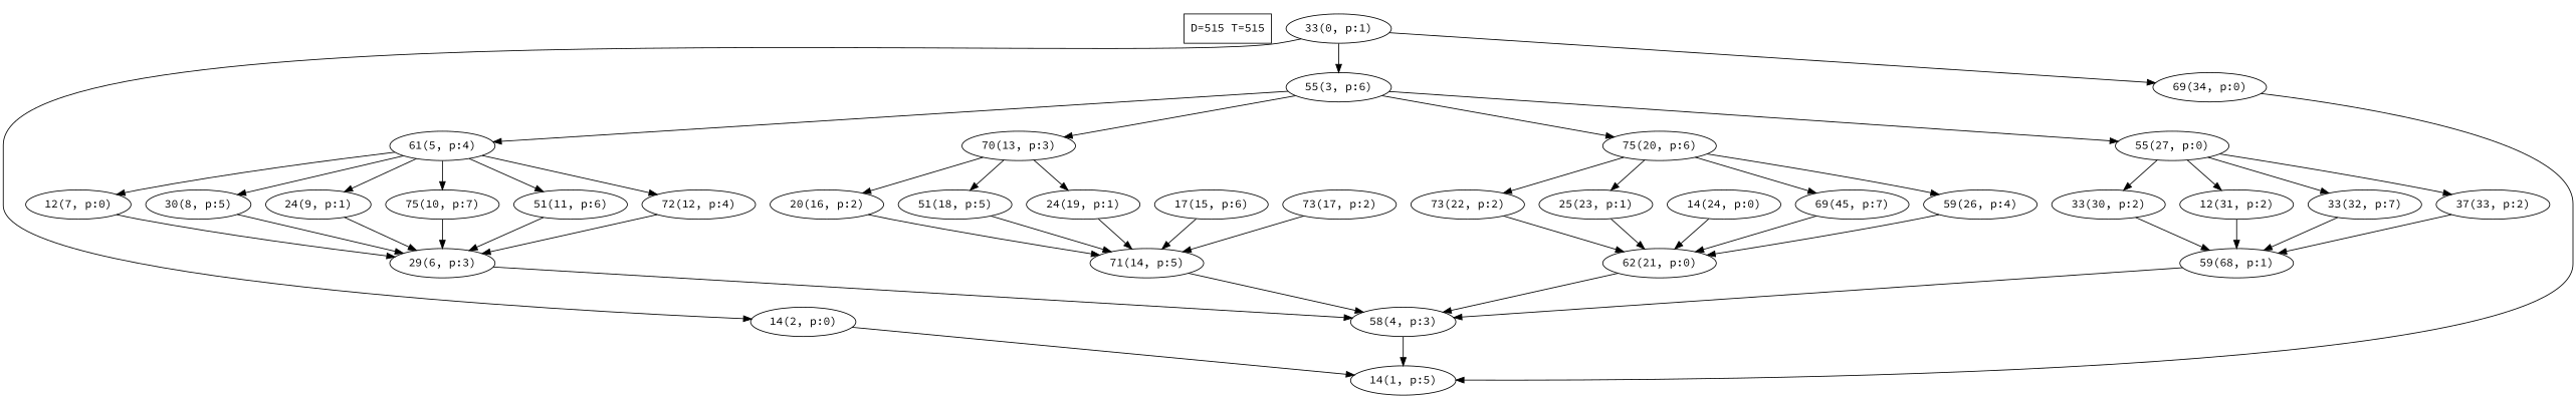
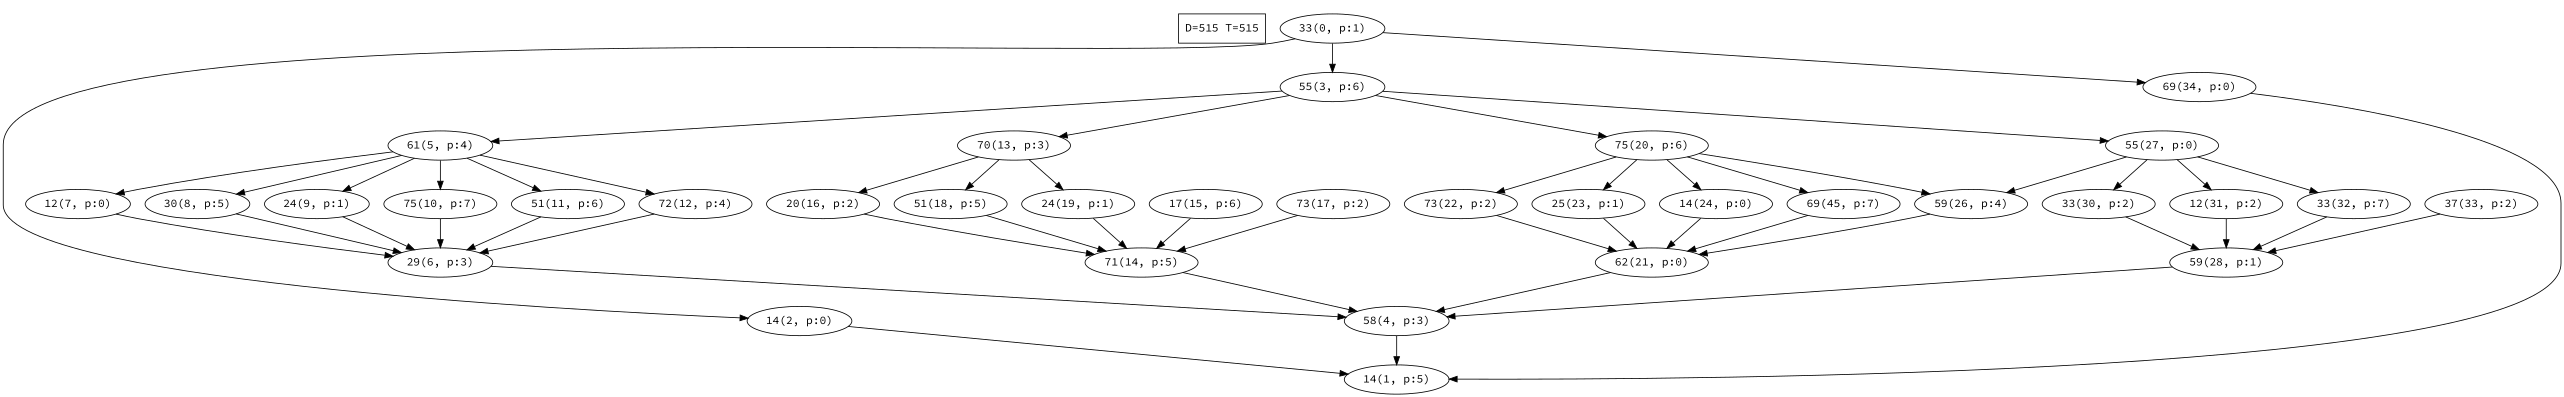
  digraph {
    fontname="Source Code Pro"
    node [fontname="Source Code Pro"]
    edge [fontname="Source Code Pro"]
    n1 [label="D=515 T=515" shape=box]
    n2 [label="33(0, p:1)"]
    n3 [label="14(2, p:0)"]
    n4 [label="55(3, p:6)"]
    n5 [label="69(34, p:0)"]
    n6 [label="14(1, p:5)"]
    n7 [label="61(5, p:4)"]
    n8 [label="70(13, p:3)"]
    n9 [label="75(20, p:6)"]
    n10 [label="55(27, p:0)"]
    n11 [label="12(7, p:0)"]
    n12 [label="30(8, p:5)"]
    n13 [label="24(9, p:1)"]
    n14 [label="75(10, p:7)"]
    n15 [label="51(11, p:6)"]
    n16 [label="72(12, p:4)"]
    n17 [label="20(16, p:2)"]
    n18 [label="51(18, p:5)"]
    n19 [label="24(19, p:1)"]
    n20 [label="73(22, p:2)"]
    n21 [label="25(23, p:1)"]
    n22 [label="14(24, p:0)"]
    n23 [label="69(45, p:7)"]
    n24 [label="59(26, p:4)"]
    n25 [label="33(30, p:2)"]
    n26 [label="12(31, p:2)"]
    n27 [label="33(32, p:7)"]
    n28 [label="37(33, p:2)"]
    n29 [label="58(4, p:3)"]
    n30 [label="29(6, p:3)"]
    n31 [label="17(15, p:6)"]
    n32 [label="71(14, p:5)"]
    n33 [label="73(17, p:2)"]
    n34 [label="62(21, p:0)"]
-   n35 [label="59(68, p:1)"]
+   n35 [label="59(28, p:1)"]
    n2 -> n3
    n2 -> n4
    n2 -> n5
    n3 -> n6
    n4 -> n7
    n4 -> n8
    n4 -> n9
    n4 -> n10
    n5 -> n6
    n7 -> n11
    n7 -> n12
    n7 -> n13
    n7 -> n14
    n7 -> n15
    n7 -> n16
    n8 -> n17
    n8 -> n18
    n8 -> n19
    n9 -> n20
    n9 -> n21
+   n9 -> n22
    n9 -> n23
    n9 -> n24
    n10 -> n25
    n10 -> n26
    n10 -> n27
-   n10 -> n28
+   n10 -> n24
    n11 -> n30
    n12 -> n30
    n13 -> n30
    n14 -> n30
    n15 -> n30
    n16 -> n30
    n17 -> n32
    n18 -> n32
    n19 -> n32
    n20 -> n34
    n21 -> n34
    n22 -> n34
    n23 -> n34
    n24 -> n34
    n25 -> n35
    n26 -> n35
    n27 -> n35
    n28 -> n35
    n29 -> n6
    n30 -> n29
    n31 -> n32
    n32 -> n29
    n33 -> n32
    n34 -> n29
    n35 -> n29
  }
